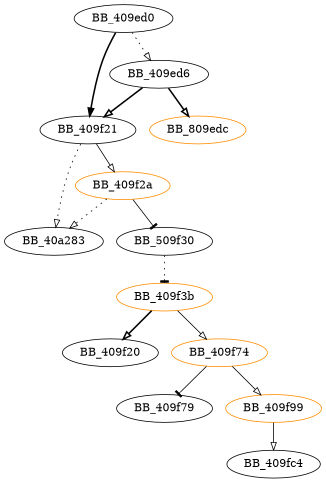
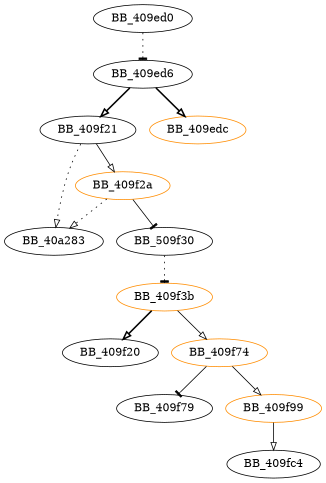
  digraph {
    node [color=black]
    edge [arrowhead=onormal style=solid]
    BB_409ed0
    BB_409ed6
    BB_409f21
-   BB_409edc [color=darkorange label=BB_809edc]
+   BB_409edc [color=darkorange]
    BB_409f2a [color=darkorange]
    BB_40a283
    n7 [label=BB_509f30]
    BB_409f3b [color=darkorange]
    BB_409f20
    BB_409f74 [color=darkorange]
    BB_409f79
    BB_409f99 [color=darkorange]
    BB_409fc4
-   BB_409ed0 -> BB_409ed6 [style=dotted]
-   BB_409ed0 -> BB_409f21 [arrowhead=normal style=bold]
+   BB_409ed0 -> BB_409ed6 [arrowhead=tee style=dotted]
    BB_409ed6 -> BB_409f21 [style=bold]
    BB_409ed6 -> BB_409edc [style=bold]
    BB_409f21 -> BB_409f2a
    BB_409f21 -> BB_40a283 [style=dotted]
    BB_409f2a -> BB_40a283 [style=dotted]
    BB_409f2a -> n7 [arrowhead=tee]
    n7 -> BB_409f3b [arrowhead=tee style=dotted]
    BB_409f3b -> BB_409f20 [style=bold]
    BB_409f3b -> BB_409f74
    BB_409f74 -> BB_409f79 [arrowhead=tee]
    BB_409f74 -> BB_409f99
    BB_409f99 -> BB_409fc4
  }
